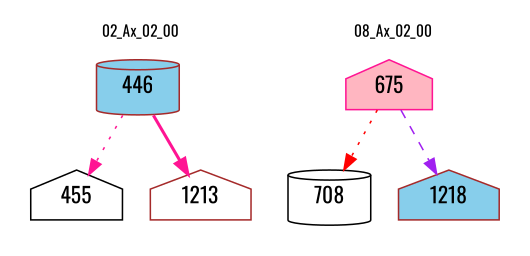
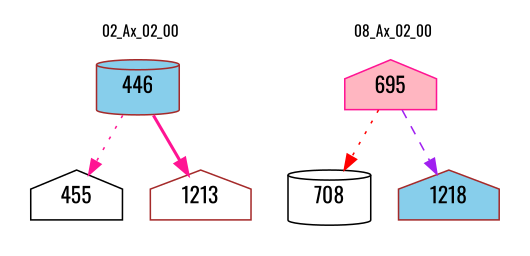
  digraph {
    fontname=Oswald
    node [color=brown fillcolor=white fontname=Oswald shape=house style=filled]
    edge [color=deeppink fontname=Oswald style=dotted]
    n1 [fillcolor=skyblue label=446 shape=cylinder]
    n2 [color=black label=455]
    n3 [label=1213]
-   n4 [color=deeppink fillcolor=lightpink label=675]
+   n4 [color=deeppink fillcolor=lightpink label=695]
    n5 [color=black label=708 shape=cylinder]
    n6 [fillcolor=skyblue label=1218]
    subgraph cluster_1 {
      color=white
      fontsize=10
      label="02_Ax_02_00"
      n1
      n2
      n3
    }
    subgraph cluster_2 {
      color=white
      fontsize=10
      label="08_Ax_02_00"
      n4
      n5
      n6
    }
    n1 -> n2
    n1 -> n3 [style=bold]
    n4 -> n5 [color=red]
    n4 -> n6 [color=purple style=dashed]
  }
